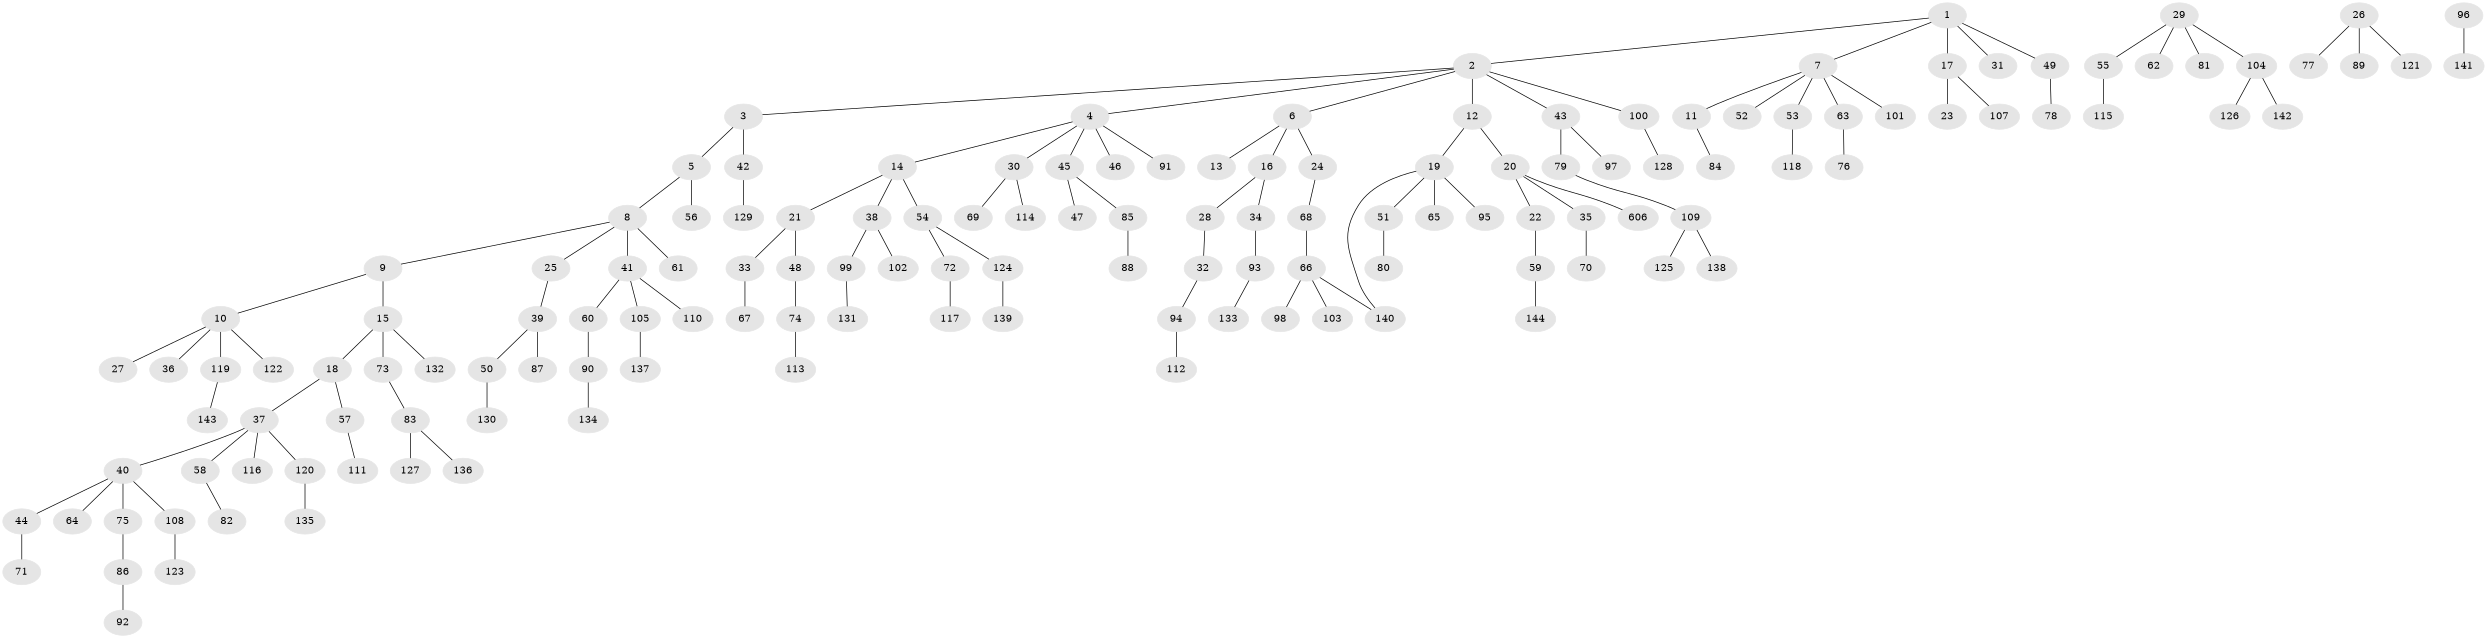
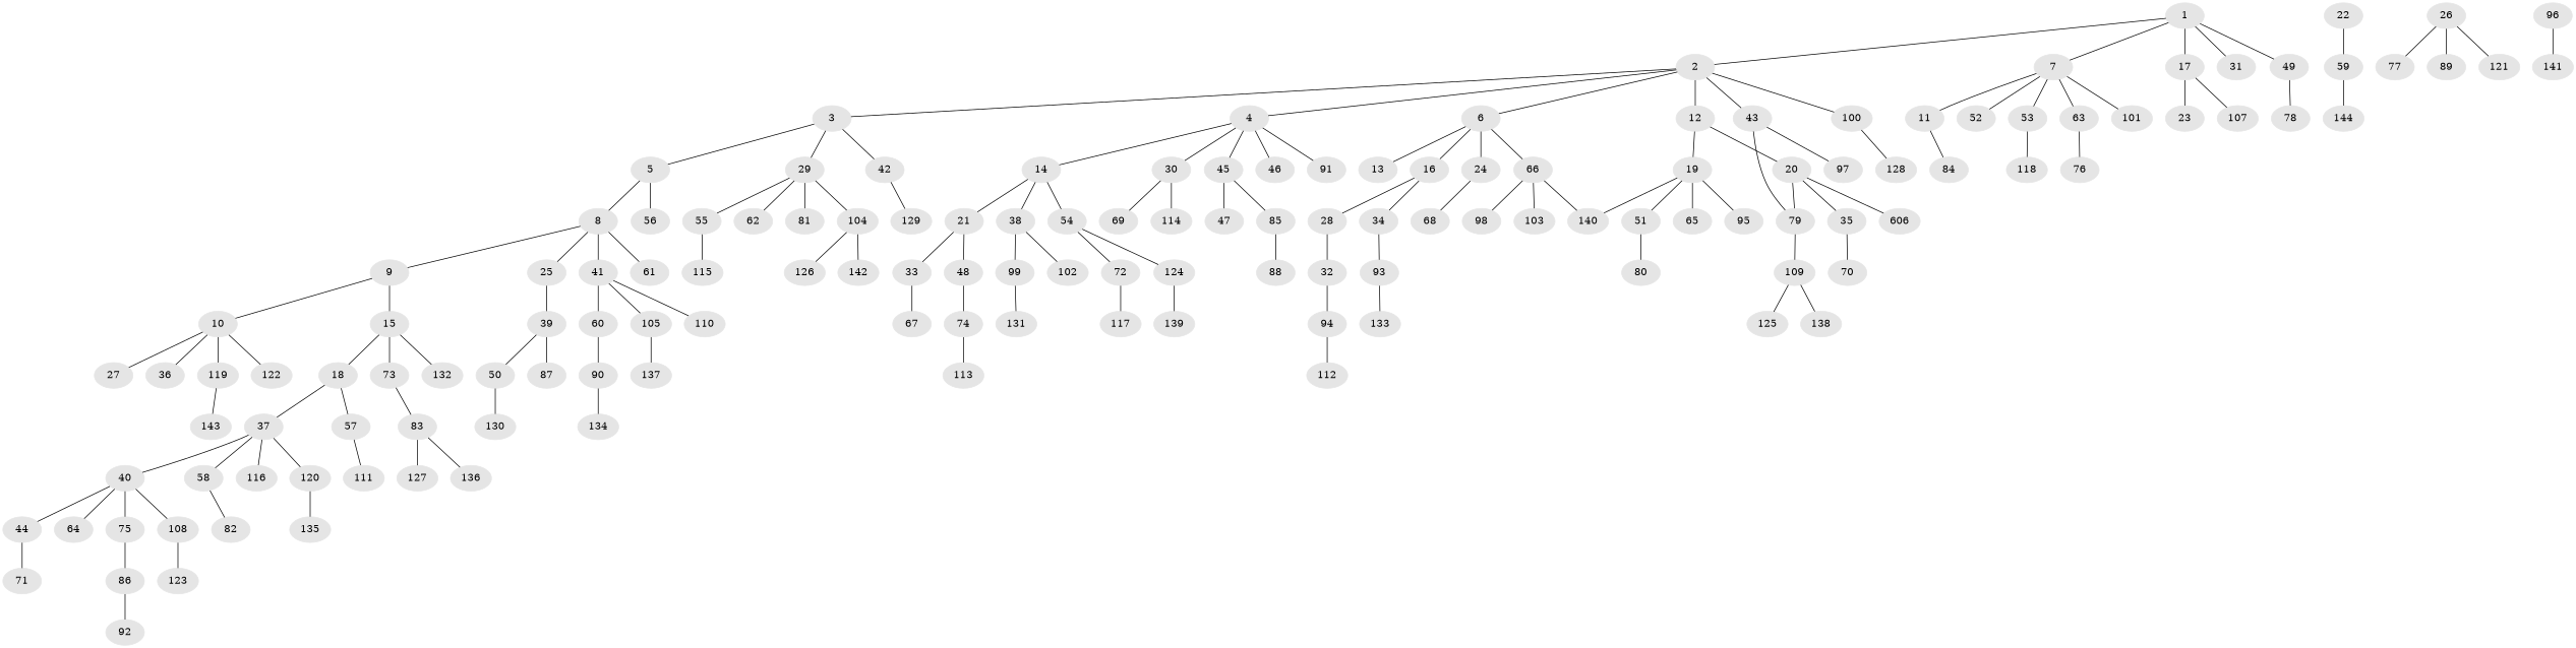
  graph {
    node [color=gray90 style=filled]
    1
    2
    7
    17
    31
    49
    3
    4
    6
    12
    43
    100
    11
    52
    53
    63
    101
    23
    107
    78
    5
    29
    42
    14
    30
    45
    46
    91
    13
    16
    24
    66
    19
    20
    79
    97
    128
    8
    56
    55
    62
    81
    104
    129
    21
    38
    54
    69
    114
    47
    85
    9
    25
    41
    61
    28
    34
    68
    98
    103
    140
    84
    118
    76
    10
    15
    39
    60
    105
    110
    27
    36
    119
    122
    18
    73
    132
    143
    51
    65
    95
    22
    35
    n84 [label=606]
    33
    48
    99
    102
    72
    124
    37
    57
    83
    32
    93
    40
    58
    116
    120
    111
    26
    77
    89
    121
    80
    59
    70
    67
    74
    144
    50
    87
    94
    115
    126
    142
    112
    133
    44
    64
    75
    108
    82
    135
    131
    130
    71
    86
    123
    90
    137
    109
    88
    113
    117
    139
    134
    127
    136
    92
    125
    138
    96
    141
    1 -- 2
    1 -- 7
    1 -- 17
    1 -- 31
    1 -- 49
    2 -- 3
    2 -- 4
    2 -- 6
    2 -- 12
    2 -- 43
    2 -- 100
    7 -- 11
    7 -- 52
    7 -- 53
    7 -- 63
    7 -- 101
    17 -- 23
    17 -- 107
    49 -- 78
    3 -- 5
+   3 -- 29
    3 -- 42
    4 -- 14
    4 -- 30
    4 -- 45
    4 -- 46
    4 -- 91
    6 -- 13
    6 -- 16
    6 -- 24
-   68 -- 66
+   6 -- 66
    12 -- 19
    12 -- 20
    43 -- 79
    43 -- 97
    100 -- 128
    11 -- 84
    53 -- 118
    63 -- 76
    5 -- 8
    5 -- 56
    29 -- 55
    29 -- 62
    29 -- 81
    29 -- 104
    42 -- 129
    14 -- 21
    14 -- 38
    14 -- 54
    30 -- 69
    30 -- 114
    45 -- 47
    45 -- 85
    16 -- 28
    16 -- 34
    24 -- 68
    66 -- 98
    66 -- 103
    66 -- 140
    19 -- 140
    19 -- 51
    19 -- 65
    19 -- 95
-   20 -- 22
+   20 -- 79
    20 -- 35
    20 -- n84
    79 -- 109
    8 -- 9
    8 -- 25
    8 -- 41
    8 -- 61
    55 -- 115
    104 -- 126
    104 -- 142
    21 -- 33
    21 -- 48
    38 -- 99
    38 -- 102
    54 -- 72
    54 -- 124
    85 -- 88
    9 -- 10
    9 -- 15
    25 -- 39
    41 -- 60
    41 -- 105
    41 -- 110
    28 -- 32
    34 -- 93
    10 -- 27
    10 -- 36
    10 -- 119
    10 -- 122
    15 -- 18
    15 -- 73
    15 -- 132
    39 -- 50
    39 -- 87
    60 -- 90
    105 -- 137
    119 -- 143
    18 -- 37
    18 -- 57
    73 -- 83
    51 -- 80
    22 -- 59
    35 -- 70
    33 -- 67
    48 -- 74
    99 -- 131
    72 -- 117
    124 -- 139
    37 -- 40
    37 -- 58
    37 -- 116
    37 -- 120
    57 -- 111
    83 -- 127
    83 -- 136
    32 -- 94
    93 -- 133
    40 -- 44
    40 -- 64
    40 -- 75
    40 -- 108
    58 -- 82
    120 -- 135
    26 -- 77
    26 -- 89
    26 -- 121
    59 -- 144
    74 -- 113
    50 -- 130
    94 -- 112
    44 -- 71
    75 -- 86
    108 -- 123
    86 -- 92
    90 -- 134
    109 -- 125
    109 -- 138
    96 -- 141
  }
